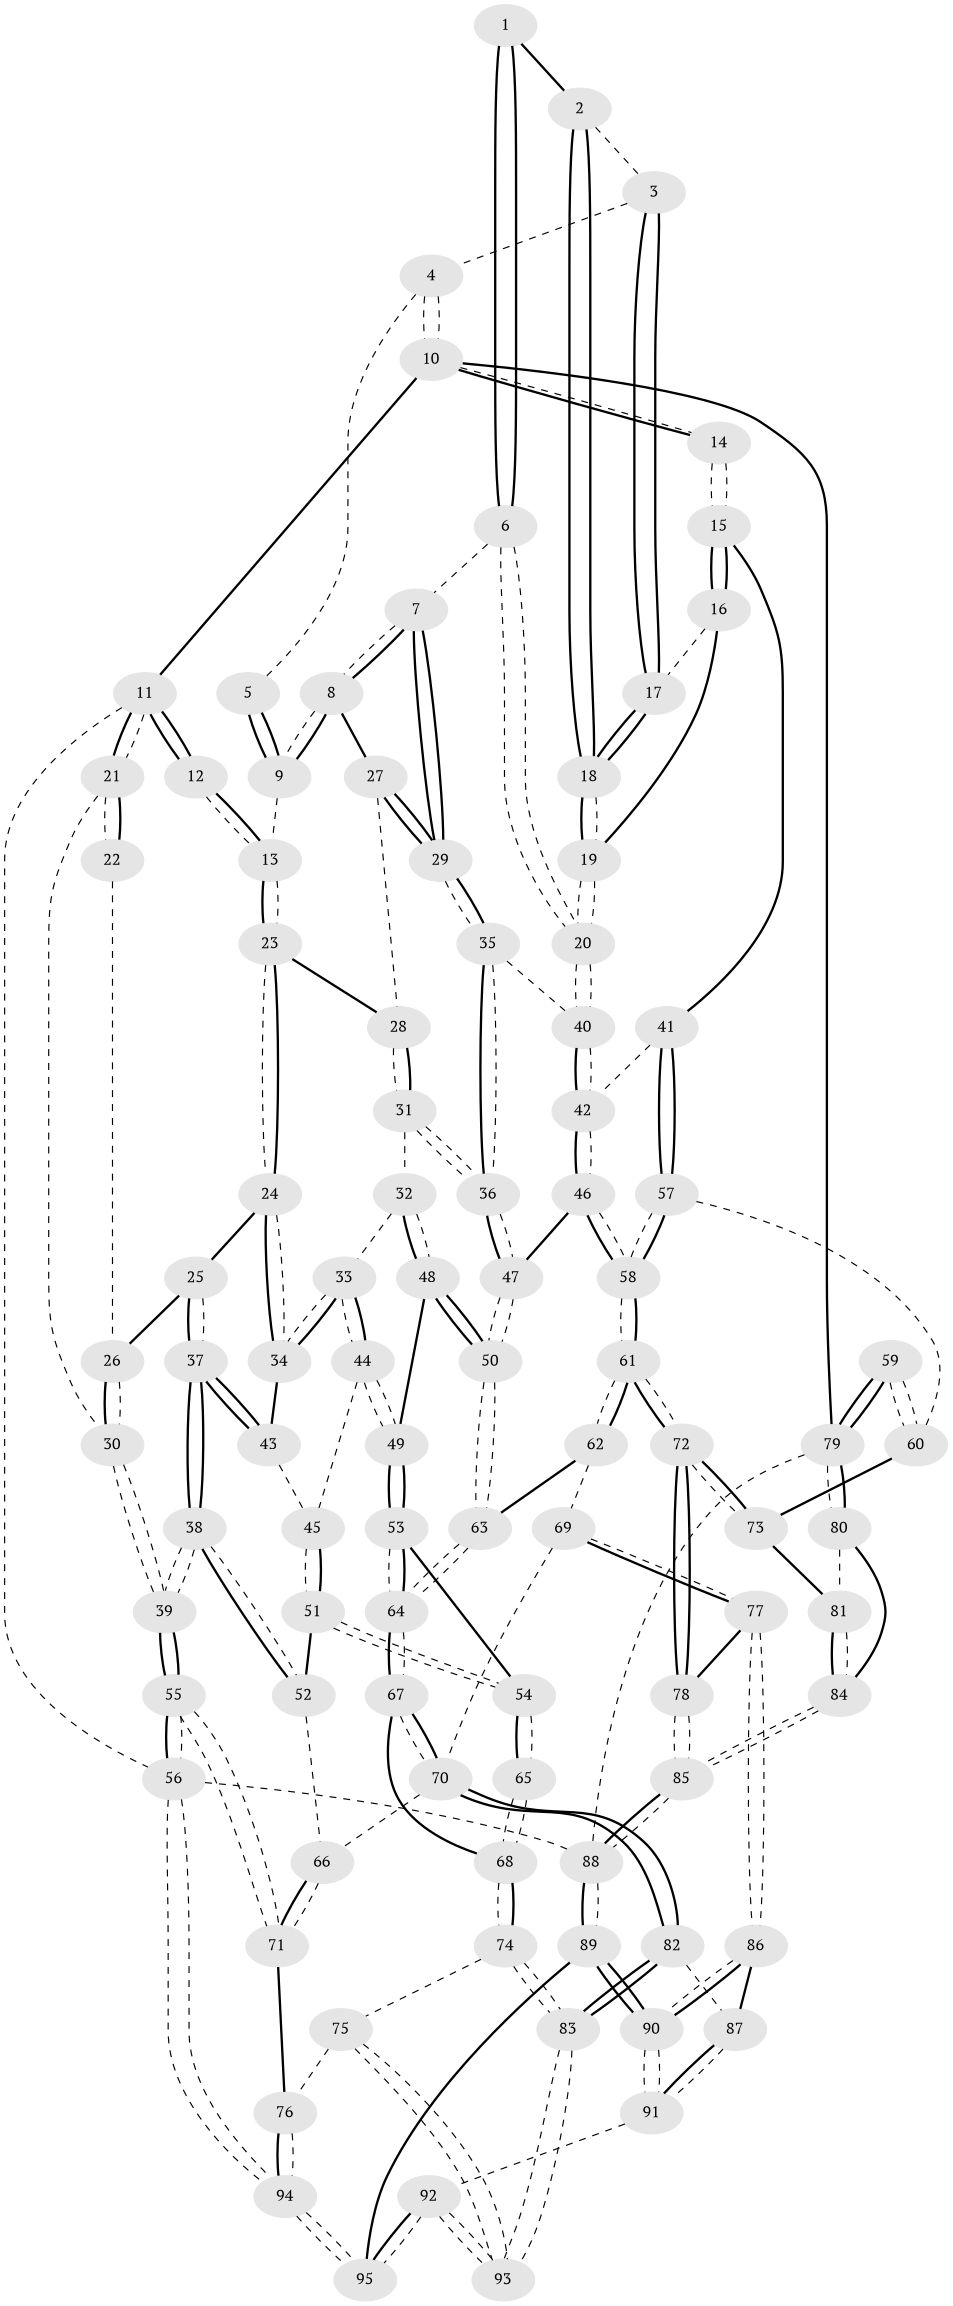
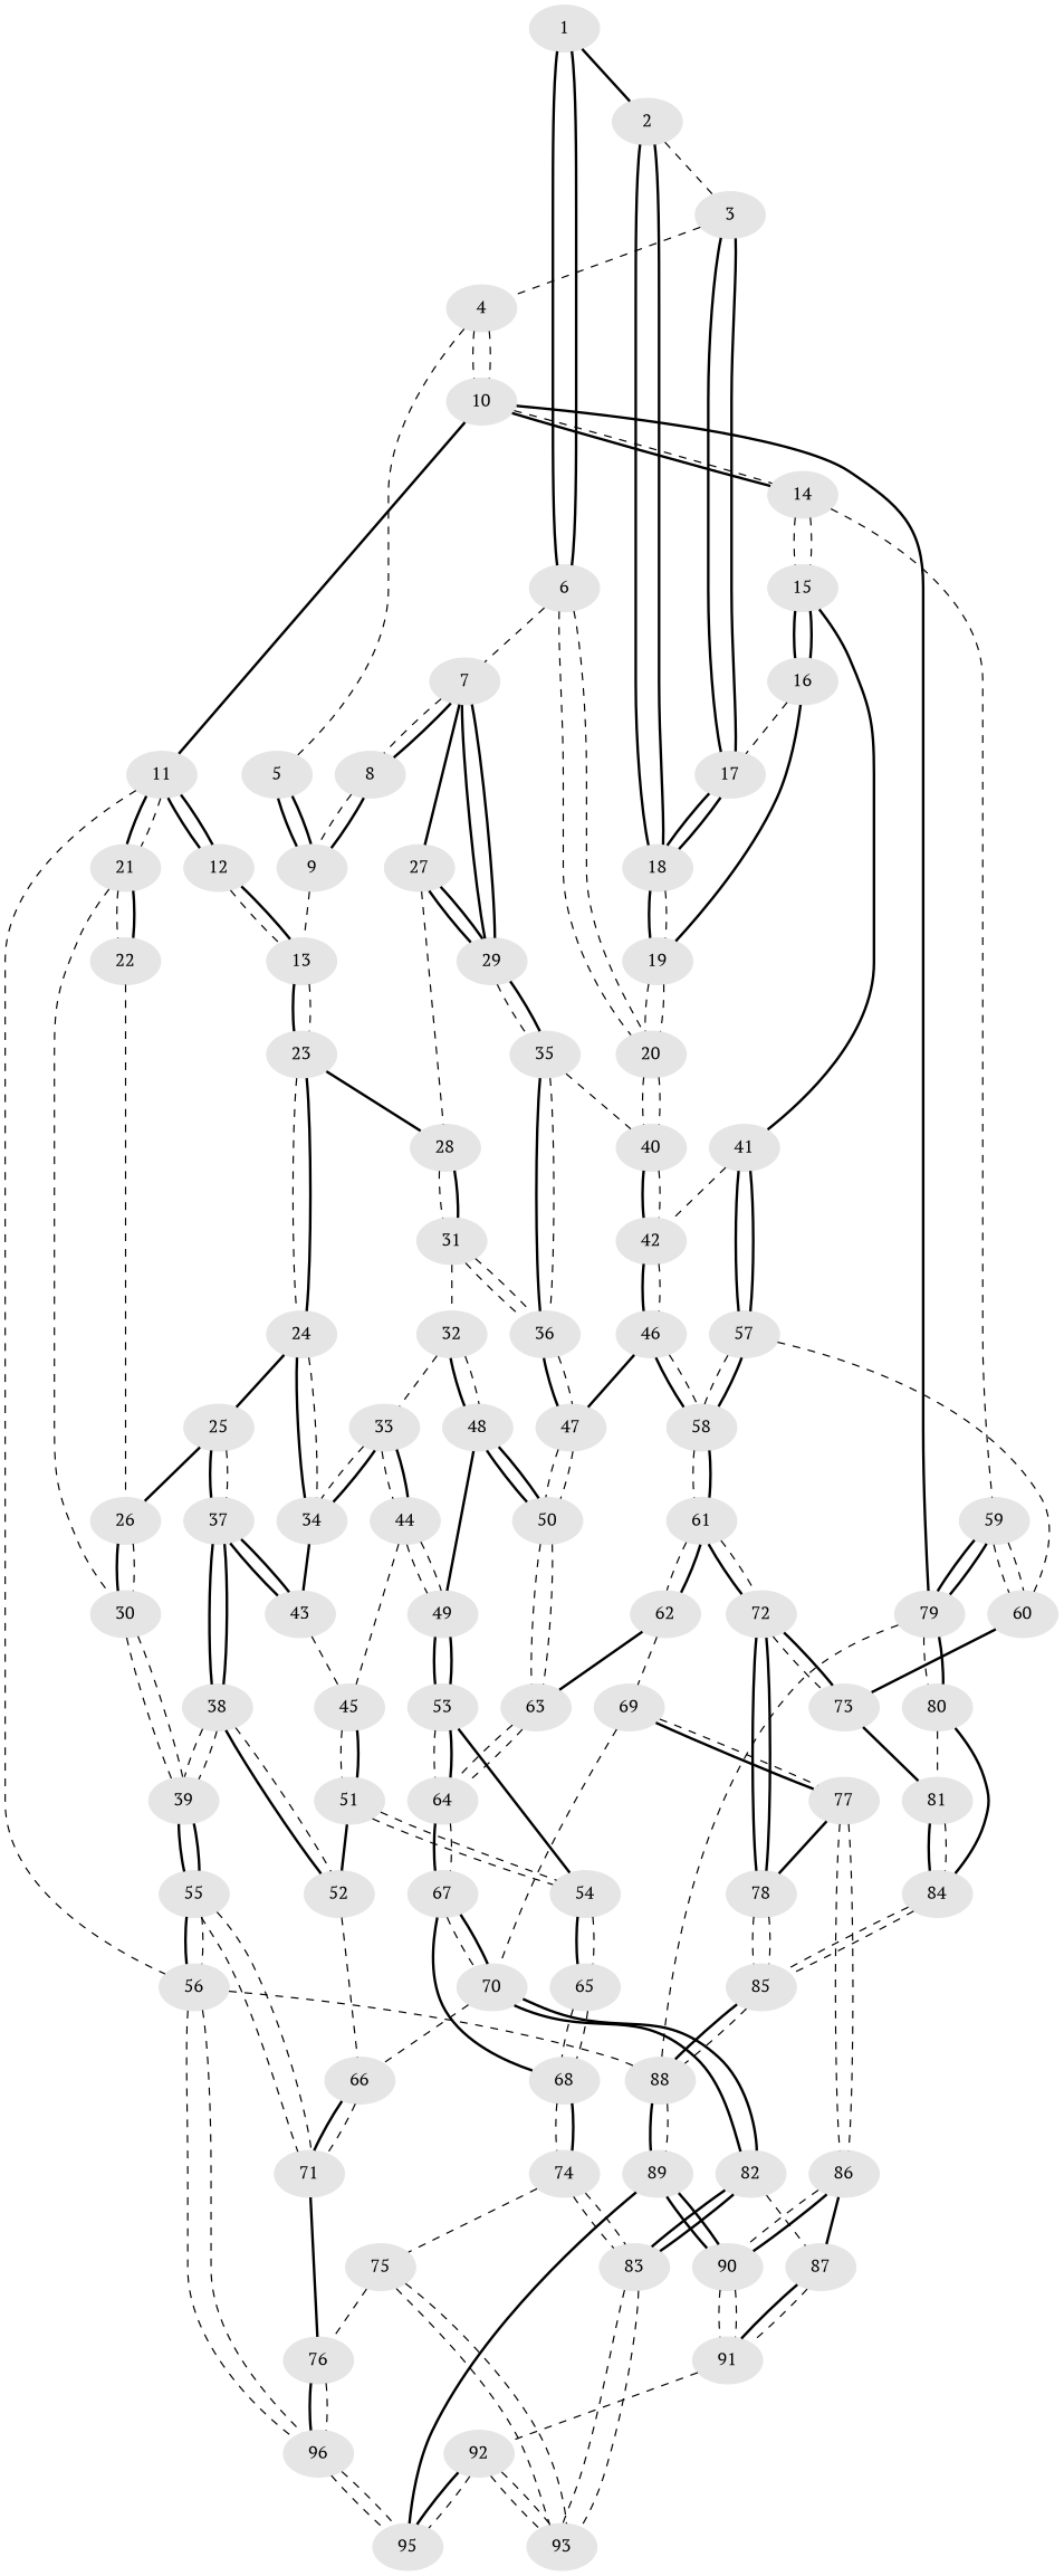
  graph {
    fontname="PT Serif"
    node [color=gray90 fontname="PT Serif" style=filled]
    edge [fontname="PT Serif" style=dashed]
    1
    2
    6
    3
    18
    7
    20
    4
    17
    19
    5
    10
    9
    11
    14
    79
    13
    8
    29
    40
    27
    35
    28
    23
    12
    21
    56
    15
    59
    88
    80
    22
    30
-   94
+   94 [label=96]
    24
    16
    41
    60
    42
    57
    26
    39
    25
    34
    31
    37
    43
    38
    32
    36
    55
    33
    48
    47
    44
    49
    50
    45
    52
    66
    71
    46
    58
    51
    53
    54
    61
    63
    64
    65
    67
    68
    76
    89
    95
    73
    62
    72
    81
    69
    78
    70
    77
    74
    82
    75
    83
    86
    87
    85
    84
    93
    90
    91
    92
    1 -- 2 [style=bold]
    1 -- 6 [style=bold]
    1 -- 6 [style=bold]
    2 -- 3
    2 -- 18 [style=bold]
    2 -- 18 [style=bold]
    6 -- 7
    6 -- 20
    6 -- 20
    3 -- 4
    3 -- 17 [style=bold]
    3 -- 17 [style=bold]
    18 -- 19 [style=bold]
    18 -- 19
    7 -- 8
    7 -- 8 [style=bold]
    7 -- 29 [style=bold]
    7 -- 29 [style=bold]
    20 -- 40
    20 -- 40
    4 -- 5
    4 -- 10
    4 -- 10
    17 -- 18 [style=bold]
    17 -- 18 [style=bold]
    19 -- 20
    19 -- 20
    5 -- 9 [style=bold]
    5 -- 9 [style=bold]
    10 -- 11 [style=bold]
    10 -- 14 [style=bold]
    10 -- 14
    10 -- 79 [style=bold]
    9 -- 13
    11 -- 12 [style=bold]
    11 -- 12 [style=bold]
    11 -- 21 [style=bold]
    11 -- 21
    11 -- 56
    14 -- 15
    14 -- 15
+   14 -- 59
    79 -- 88
    79 -- 80
    79 -- 80 [style=bold]
    13 -- 23 [style=bold]
    13 -- 23
    8 -- 9
    8 -- 9 [style=bold]
-   8 -- 27 [style=bold]
+   7 -- 27 [style=bold]
    29 -- 35
    29 -- 35 [style=bold]
    40 -- 42 [style=bold]
    40 -- 42
    27 -- 29 [style=bold]
    27 -- 29 [style=bold]
    27 -- 28
    35 -- 40
    35 -- 36 [style=bold]
    35 -- 36
    28 -- 31
    28 -- 31 [style=bold]
    23 -- 28 [style=bold]
    23 -- 24
    23 -- 24 [style=bold]
    12 -- 13
    12 -- 13 [style=bold]
    21 -- 22
    21 -- 22 [style=bold]
    21 -- 30
    56 -- 88
    56 -- 94
    56 -- 94
    15 -- 16 [style=bold]
    15 -- 16 [style=bold]
    15 -- 41 [style=bold]
    59 -- 79 [style=bold]
    59 -- 79 [style=bold]
    59 -- 60
    59 -- 60
    88 -- 89 [style=bold]
    88 -- 89
    80 -- 81
    80 -- 84 [style=bold]
    22 -- 26
    30 -- 39
    30 -- 39
    94 -- 95
    94 -- 95
    24 -- 25 [style=bold]
    24 -- 34 [style=bold]
    24 -- 34
    16 -- 17
    16 -- 19 [style=bold]
    41 -- 42
    41 -- 57 [style=bold]
    41 -- 57 [style=bold]
    60 -- 73 [style=bold]
    42 -- 46 [style=bold]
    42 -- 46
    57 -- 60
    57 -- 58
    57 -- 58 [style=bold]
    26 -- 30 [style=bold]
    26 -- 30
    39 -- 55 [style=bold]
    39 -- 55 [style=bold]
    25 -- 26 [style=bold]
    25 -- 37 [style=bold]
    25 -- 37
    34 -- 43 [style=bold]
    31 -- 32
    31 -- 36
    31 -- 36
    37 -- 43 [style=bold]
    37 -- 43 [style=bold]
    37 -- 38 [style=bold]
    37 -- 38 [style=bold]
    43 -- 45
    38 -- 39
    38 -- 39
    38 -- 52 [style=bold]
    38 -- 52
    32 -- 33
    32 -- 48 [style=bold]
    32 -- 48
    36 -- 47 [style=bold]
    36 -- 47
    55 -- 56 [style=bold]
    55 -- 56
    55 -- 71
    55 -- 71
    33 -- 34
    33 -- 34 [style=bold]
    33 -- 44
    33 -- 44 [style=bold]
    48 -- 49 [style=bold]
    48 -- 50 [style=bold]
    48 -- 50 [style=bold]
    47 -- 50
    47 -- 50
    44 -- 49
    44 -- 49
    44 -- 45
    49 -- 53 [style=bold]
    49 -- 53 [style=bold]
    50 -- 63
    50 -- 63
    45 -- 51
    45 -- 51 [style=bold]
    52 -- 66
    66 -- 71 [style=bold]
    66 -- 71
    71 -- 76 [style=bold]
    46 -- 47 [style=bold]
    46 -- 58 [style=bold]
    46 -- 58
    58 -- 61
    58 -- 61 [style=bold]
    51 -- 52 [style=bold]
    51 -- 54
    51 -- 54
    53 -- 54 [style=bold]
    53 -- 64
    53 -- 64 [style=bold]
    54 -- 65 [style=bold]
    54 -- 65
    61 -- 62
    61 -- 62 [style=bold]
    61 -- 72 [style=bold]
    61 -- 72
    63 -- 64
    63 -- 64
    64 -- 67 [style=bold]
    64 -- 67
    65 -- 68
    65 -- 68
    67 -- 68 [style=bold]
    67 -- 70
    67 -- 70 [style=bold]
    68 -- 74
    68 -- 74 [style=bold]
    76 -- 94 [style=bold]
    76 -- 94
    89 -- 95 [style=bold]
    89 -- 90 [style=bold]
    89 -- 90 [style=bold]
    73 -- 81 [style=bold]
    62 -- 63 [style=bold]
    62 -- 69
    72 -- 73
    72 -- 73 [style=bold]
    72 -- 78 [style=bold]
    72 -- 78 [style=bold]
    81 -- 84 [style=bold]
    81 -- 84
    69 -- 70
    69 -- 77 [style=bold]
    69 -- 77
    78 -- 85
    78 -- 85
    70 -- 66
    70 -- 82 [style=bold]
    70 -- 82 [style=bold]
    77 -- 78 [style=bold]
    77 -- 86
    77 -- 86
    74 -- 75
    74 -- 83
    74 -- 83
    82 -- 83 [style=bold]
    82 -- 83 [style=bold]
    82 -- 87
    75 -- 76
    75 -- 93
    75 -- 93
    83 -- 93
    83 -- 93
    86 -- 87 [style=bold]
    86 -- 90
    86 -- 90 [style=bold]
    87 -- 91 [style=bold]
    87 -- 91
    85 -- 88 [style=bold]
    85 -- 88
    84 -- 85
    84 -- 85
    90 -- 91
    90 -- 91
    91 -- 92
    92 -- 95 [style=bold]
    92 -- 95
    92 -- 93
    92 -- 93
  }
